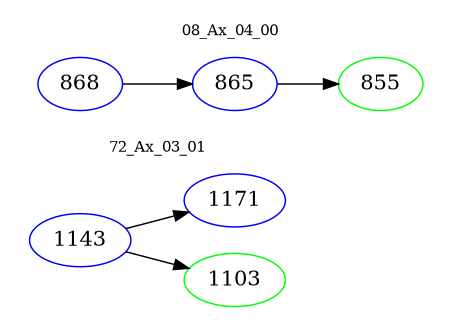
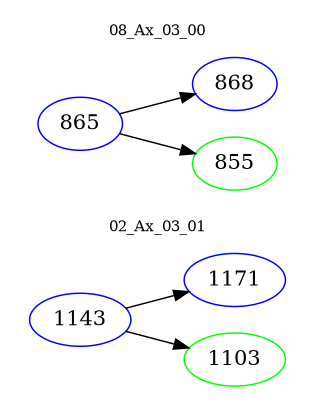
  digraph {
    rankdir=LR
    node [color=blue]
    edge [color=black]
    n1 [label=1143]
    n2 [color=green label=1103]
    n3 [label=1171]
    n4 [label=865]
    n5 [color=green label=855]
    n6 [label=868]
    subgraph cluster_1 {
      color=white
      fontsize=10
-     label="72_Ax_03_01"
+     label="02_Ax_03_01"
      n1
      n2
      n3
    }
    subgraph cluster_2 {
      color=white
      fontsize=10
-     label="08_Ax_04_00"
+     label="08_Ax_03_00"
      n4
      n5
      n6
    }
    n1 -> n2
    n1 -> n3
    n4 -> n5
-   n6 -> n4
+   n4 -> n6
  }
